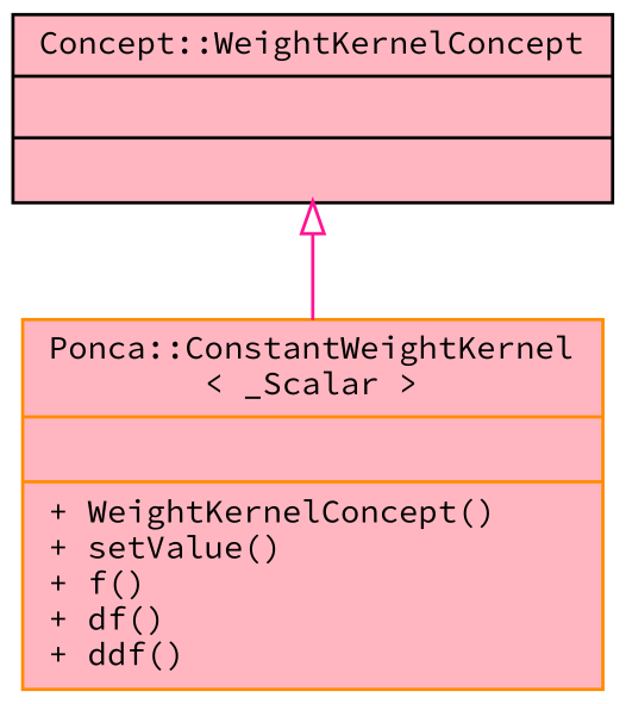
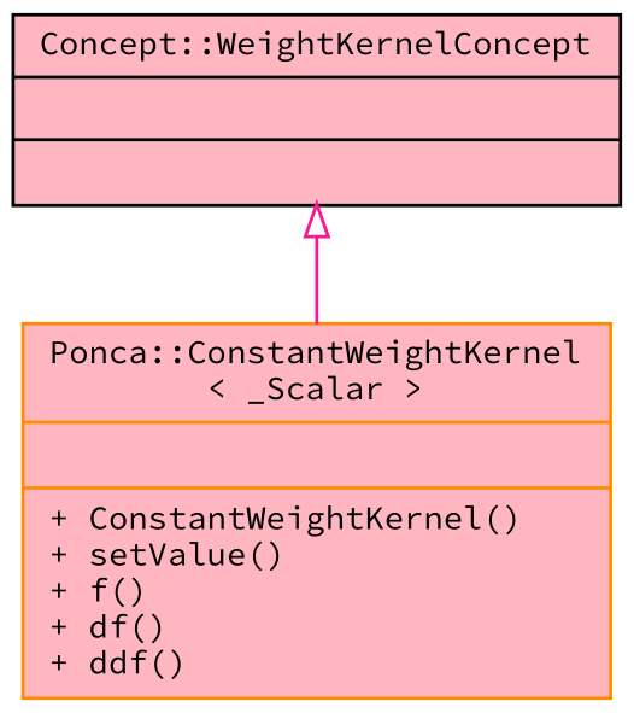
  digraph {
    fontname="Source Code Pro"
    node [fillcolor=lightpink fontname="Source Code Pro" fontsize=10 shape=record style=filled]
-   n1 [color=darkorange fontcolor=black height=0.2 label="{Ponca::ConstantWeightKernel\l\< _Scalar \>\n||+ WeightKernelConcept()\l+ setValue()\l+ f()\l+ df()\l+ ddf()\l}" width=0.4]
+   n1 [color=darkorange fontcolor=black height=0.2 label="{Ponca::ConstantWeightKernel\l\< _Scalar \>\n||+ ConstantWeightKernel()\l+ setValue()\l+ f()\l+ df()\l+ ddf()\l}" width=0.4]
    n2 [color=black height=0.2 label="{Concept::WeightKernelConcept\n||}" width=0.4]
    n2 -> n1 [arrowtail=onormal color=deeppink dir=back fontname="Source Code Pro" fontsize=10 labelfontname=Helvetica labelfontsize=10 style=solid]
  }
